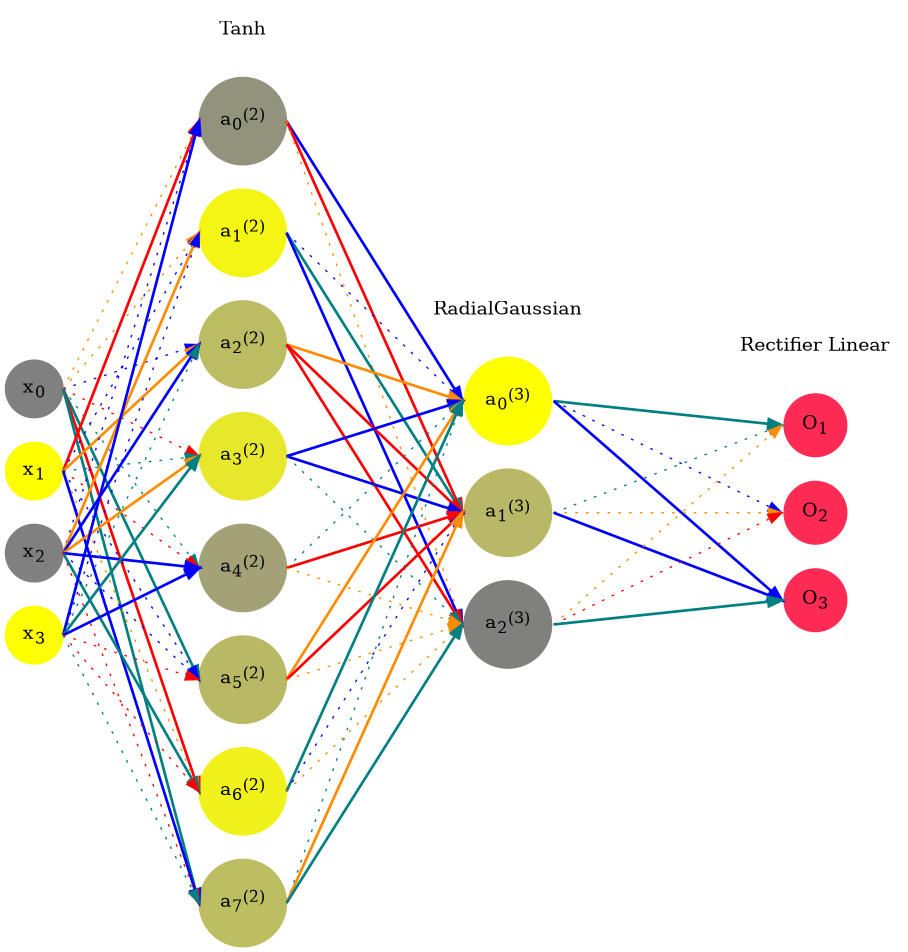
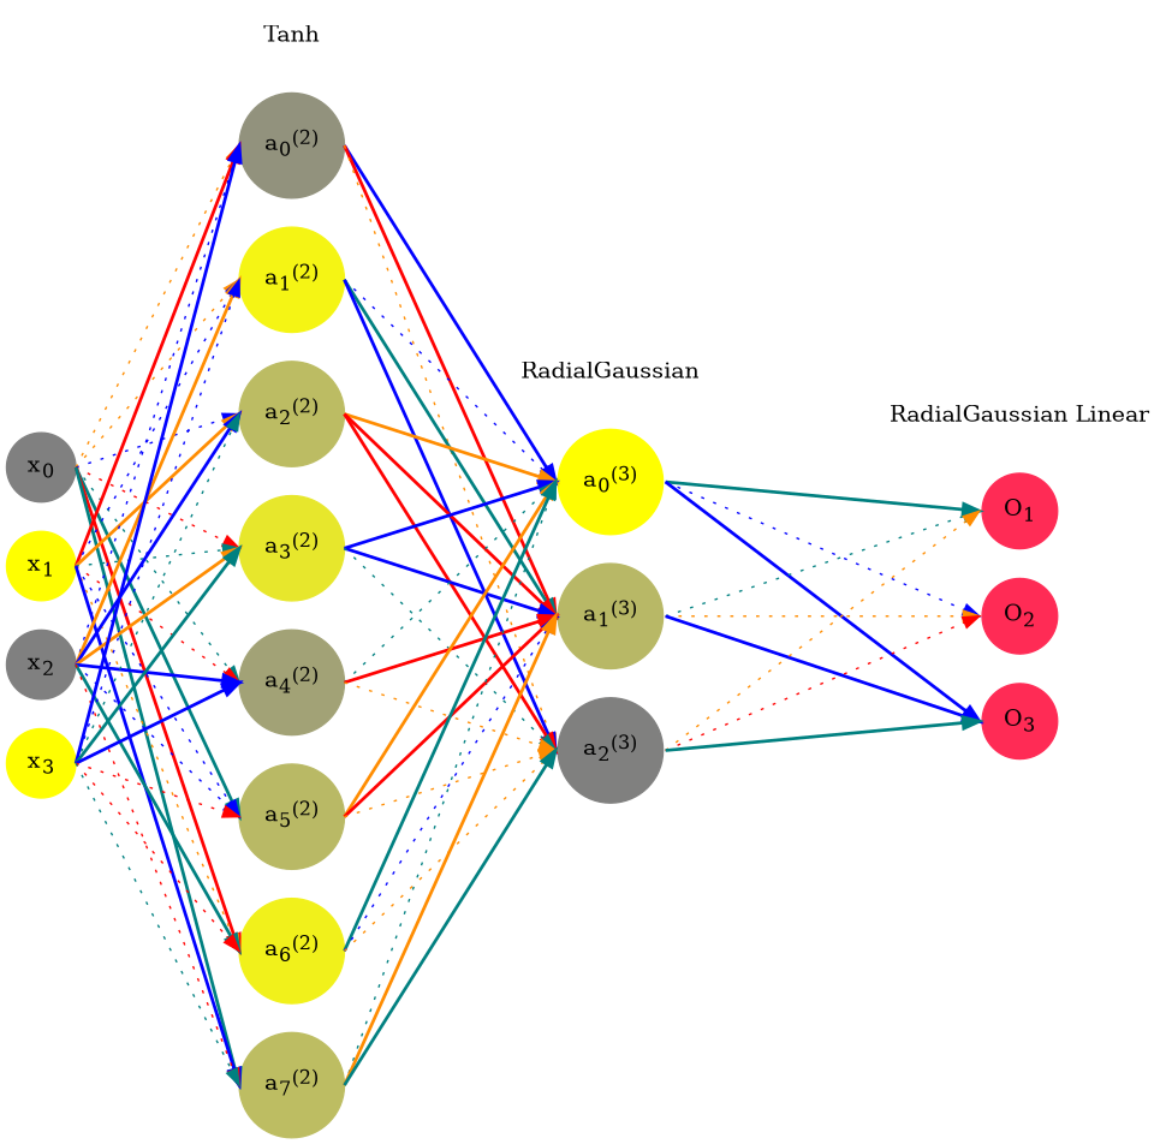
  digraph {
    rankdir=LR
    ranksep=1.4
    splines=false
    node [shape=circle style=filled]
    edge [headport=w style=bold tailport=e color=blue]
    n1 [color="0.1667, 0.0, 0.5" fillcolor="0.1667, 0.0, 0.5" label=<x<sub>0</sub>>]
    n2 [color="0.1667, 1.0, 1.0" fillcolor="0.1667, 1.0, 1.0" label=<x<sub>1</sub>>]
    n3 [color="0.1667, 0.0, 0.5" fillcolor="0.1667, 0.0, 0.5" label=<x<sub>2</sub>>]
    n4 [color="0.1667, 1.0, 1.0" fillcolor="0.1667, 1.0, 1.0" label=<x<sub>3</sub>>]
    n5 [color="0.1667, 0.144891, 0.572445" fillcolor="0.1667, 0.144891, 0.572445" label=<a<sub>0</sub><sup>(2)</sup>>]
    n6 [color="0.1667, 0.914432, 0.957216" fillcolor="0.1667, 0.914432, 0.957216" label=<a<sub>1</sub><sup>(2)</sup>>]
    n7 [color="0.1667, 0.472926, 0.736463" fillcolor="0.1667, 0.472926, 0.736463" label=<a<sub>2</sub><sup>(2)</sup>>]
    n8 [color="0.1667, 0.807409, 0.903704" fillcolor="0.1667, 0.807409, 0.903704" label=<a<sub>3</sub><sup>(2)</sup>>]
    n9 [color="0.1667, 0.271002, 0.635501" fillcolor="0.1667, 0.271002, 0.635501" label=<a<sub>4</sub><sup>(2)</sup>>]
    n10 [color="0.1667, 0.452147, 0.726073" fillcolor="0.1667, 0.452147, 0.726073" label=<a<sub>5</sub><sup>(2)</sup>>]
    n11 [color="0.1667, 0.886012, 0.943006" fillcolor="0.1667, 0.886012, 0.943006" label=<a<sub>6</sub><sup>(2)</sup>>]
    n12 [color="0.1667, 0.481867, 0.740934" fillcolor="0.1667, 0.481867, 0.740934" label=<a<sub>7</sub><sup>(2)</sup>>]
    n13 [color="0.1667, 0.998164, 0.999082" fillcolor="0.1667, 0.998164, 0.999082" label=<a<sub>0</sub><sup>(3)</sup>>]
    n14 [color="0.1667, 0.443771, 0.721885" fillcolor="0.1667, 0.443771, 0.721885" label=<a<sub>1</sub><sup>(3)</sup>>]
    n15 [color="0.1667, 0.007785, 0.503892" fillcolor="0.1667, 0.007785, 0.503892" label=<a<sub>2</sub><sup>(3)</sup>>]
    n16 [color="0.9667, 0.83, 1.0" fillcolor="0.9667, 0.83, 1.0" label=<O<sub>1</sub>>]
    n17 [color="0.9667, 0.83, 1.0" fillcolor="0.9667, 0.83, 1.0" label=<O<sub>2</sub>>]
    n18 [color="0.9667, 0.83, 1.0" fillcolor="0.9667, 0.83, 1.0" label=<O<sub>3</sub>>]
    n19 [label=Tanh shape=plaintext style=""]
    n20 [label=RadialGaussian shape=plaintext style=""]
-   n21 [label="Rectifier Linear" shape=plaintext style=""]
+   n21 [label="RadialGaussian Linear" shape=plaintext style=""]
    subgraph sub_1 {
      n1
    }
    subgraph sub_2 {
      n2
    }
    subgraph sub_3 {
      n3
    }
    subgraph sub_4 {
      n4
    }
    subgraph sub_5 {
      n5
    }
    subgraph sub_6 {
      n6
    }
    subgraph sub_7 {
      n7
    }
    subgraph sub_8 {
      n8
    }
    subgraph sub_9 {
      n9
    }
    subgraph sub_10 {
      n10
    }
    subgraph sub_11 {
      n11
    }
    subgraph sub_12 {
      n12
    }
    subgraph sub_13 {
      n13
    }
    subgraph sub_14 {
      n14
    }
    subgraph sub_15 {
      n15
    }
    subgraph sub_16 {
      n16
    }
    subgraph sub_17 {
      n17
    }
    subgraph sub_18 {
      n18
    }
    subgraph sub_19 {
      rank=same
      n1
      n2
      n3
      n4
    }
    subgraph sub_20 {
      rank=same
      n5
      n6
      n7
      n8
      n9
      n10
      n11
      n12
    }
    subgraph sub_21 {
      rank=same
      n13
      n14
      n15
    }
    subgraph sub_22 {
      rank=same
      n16
      n17
      n18
    }
    subgraph sub_23 {
      rank=same
      n5
      n19
    }
    subgraph sub_24 {
      rank=same
      n13
      n20
    }
    subgraph sub_25 {
      rank=same
      n16
      n21
    }
    n1 -> n2 [style=invis color=""]
    n1 -> n5 [style=dotted color=darkorange]
    n1 -> n6 [style=dotted color=darkorange]
    n1 -> n7 [style=dotted]
    n1 -> n8 [style=dotted color=red]
    n1 -> n9 [style=dotted color=teal]
    n1 -> n10 [color=teal]
    n1 -> n11 [color=red]
    n1 -> n12 [color=teal]
    n2 -> n3 [style=invis color=""]
    n2 -> n5 [color=red]
    n2 -> n6 [style=dotted]
    n2 -> n7 [color=darkorange]
    n2 -> n8 [style=dotted color=teal]
    n2 -> n9 [style=dotted color=red]
    n2 -> n10 [style=dotted]
    n2 -> n11 [style=dotted color=darkorange]
    n2 -> n12
    n3 -> n4 [style=invis color=""]
    n3 -> n5 [style=dotted]
    n3 -> n6 [color=darkorange]
    n3 -> n7
    n3 -> n8 [color=darkorange]
    n3 -> n9
    n3 -> n10 [style=dotted]
    n3 -> n11 [color=teal]
    n3 -> n12 [style=dotted color=red]
    n4 -> n5
    n4 -> n6 [style=dotted]
    n4 -> n7 [style=dotted color=teal]
    n4 -> n8 [color=teal]
    n4 -> n9
    n4 -> n10 [style=dotted color=red]
    n4 -> n11 [style=dotted color=red]
    n4 -> n12 [style=dotted color=teal]
    n5 -> n6 [style=invis color=""]
    n5 -> n13
    n5 -> n14 [color=red]
    n5 -> n15 [style=dotted color=darkorange]
    n6 -> n7 [style=invis color=""]
    n6 -> n13 [style=dotted]
    n6 -> n14 [color=teal]
    n6 -> n15
    n7 -> n8 [style=invis color=""]
    n7 -> n13 [color=darkorange]
    n7 -> n14 [color=red]
    n7 -> n15 [color=red]
    n8 -> n9 [style=invis color=""]
    n8 -> n13
    n8 -> n14
    n8 -> n15 [style=dotted color=teal]
    n9 -> n10 [style=invis color=""]
    n9 -> n13 [style=dotted color=teal]
    n9 -> n14 [color=red]
    n9 -> n15 [style=dotted color=darkorange]
    n10 -> n11 [style=invis color=""]
    n10 -> n13 [color=darkorange]
    n10 -> n14 [color=red]
    n10 -> n15 [style=dotted color=darkorange]
    n11 -> n12 [style=invis color=""]
    n11 -> n13 [color=teal]
    n11 -> n14 [style=dotted]
    n11 -> n15 [style=dotted color=darkorange]
    n12 -> n13 [style=dotted color=teal]
    n12 -> n14 [color=darkorange]
    n12 -> n15 [color=teal]
    n13 -> n14 [style=invis color=""]
    n13 -> n16 [color=teal]
    n13 -> n17 [style=dotted]
    n13 -> n18
    n14 -> n15 [style=invis color=""]
    n14 -> n16 [style=dotted color=teal]
    n14 -> n17 [style=dotted color=darkorange]
    n14 -> n18
    n15 -> n16 [style=dotted color=darkorange]
    n15 -> n17 [style=dotted color=red]
    n15 -> n18 [color=teal]
    n16 -> n17 [style=invis color=""]
    n17 -> n18 [style=invis color=""]
    n19 -> n5 [style=invis color=""]
    n20 -> n13 [style=invis color=""]
    n21 -> n16 [style=invis color=""]
  }
